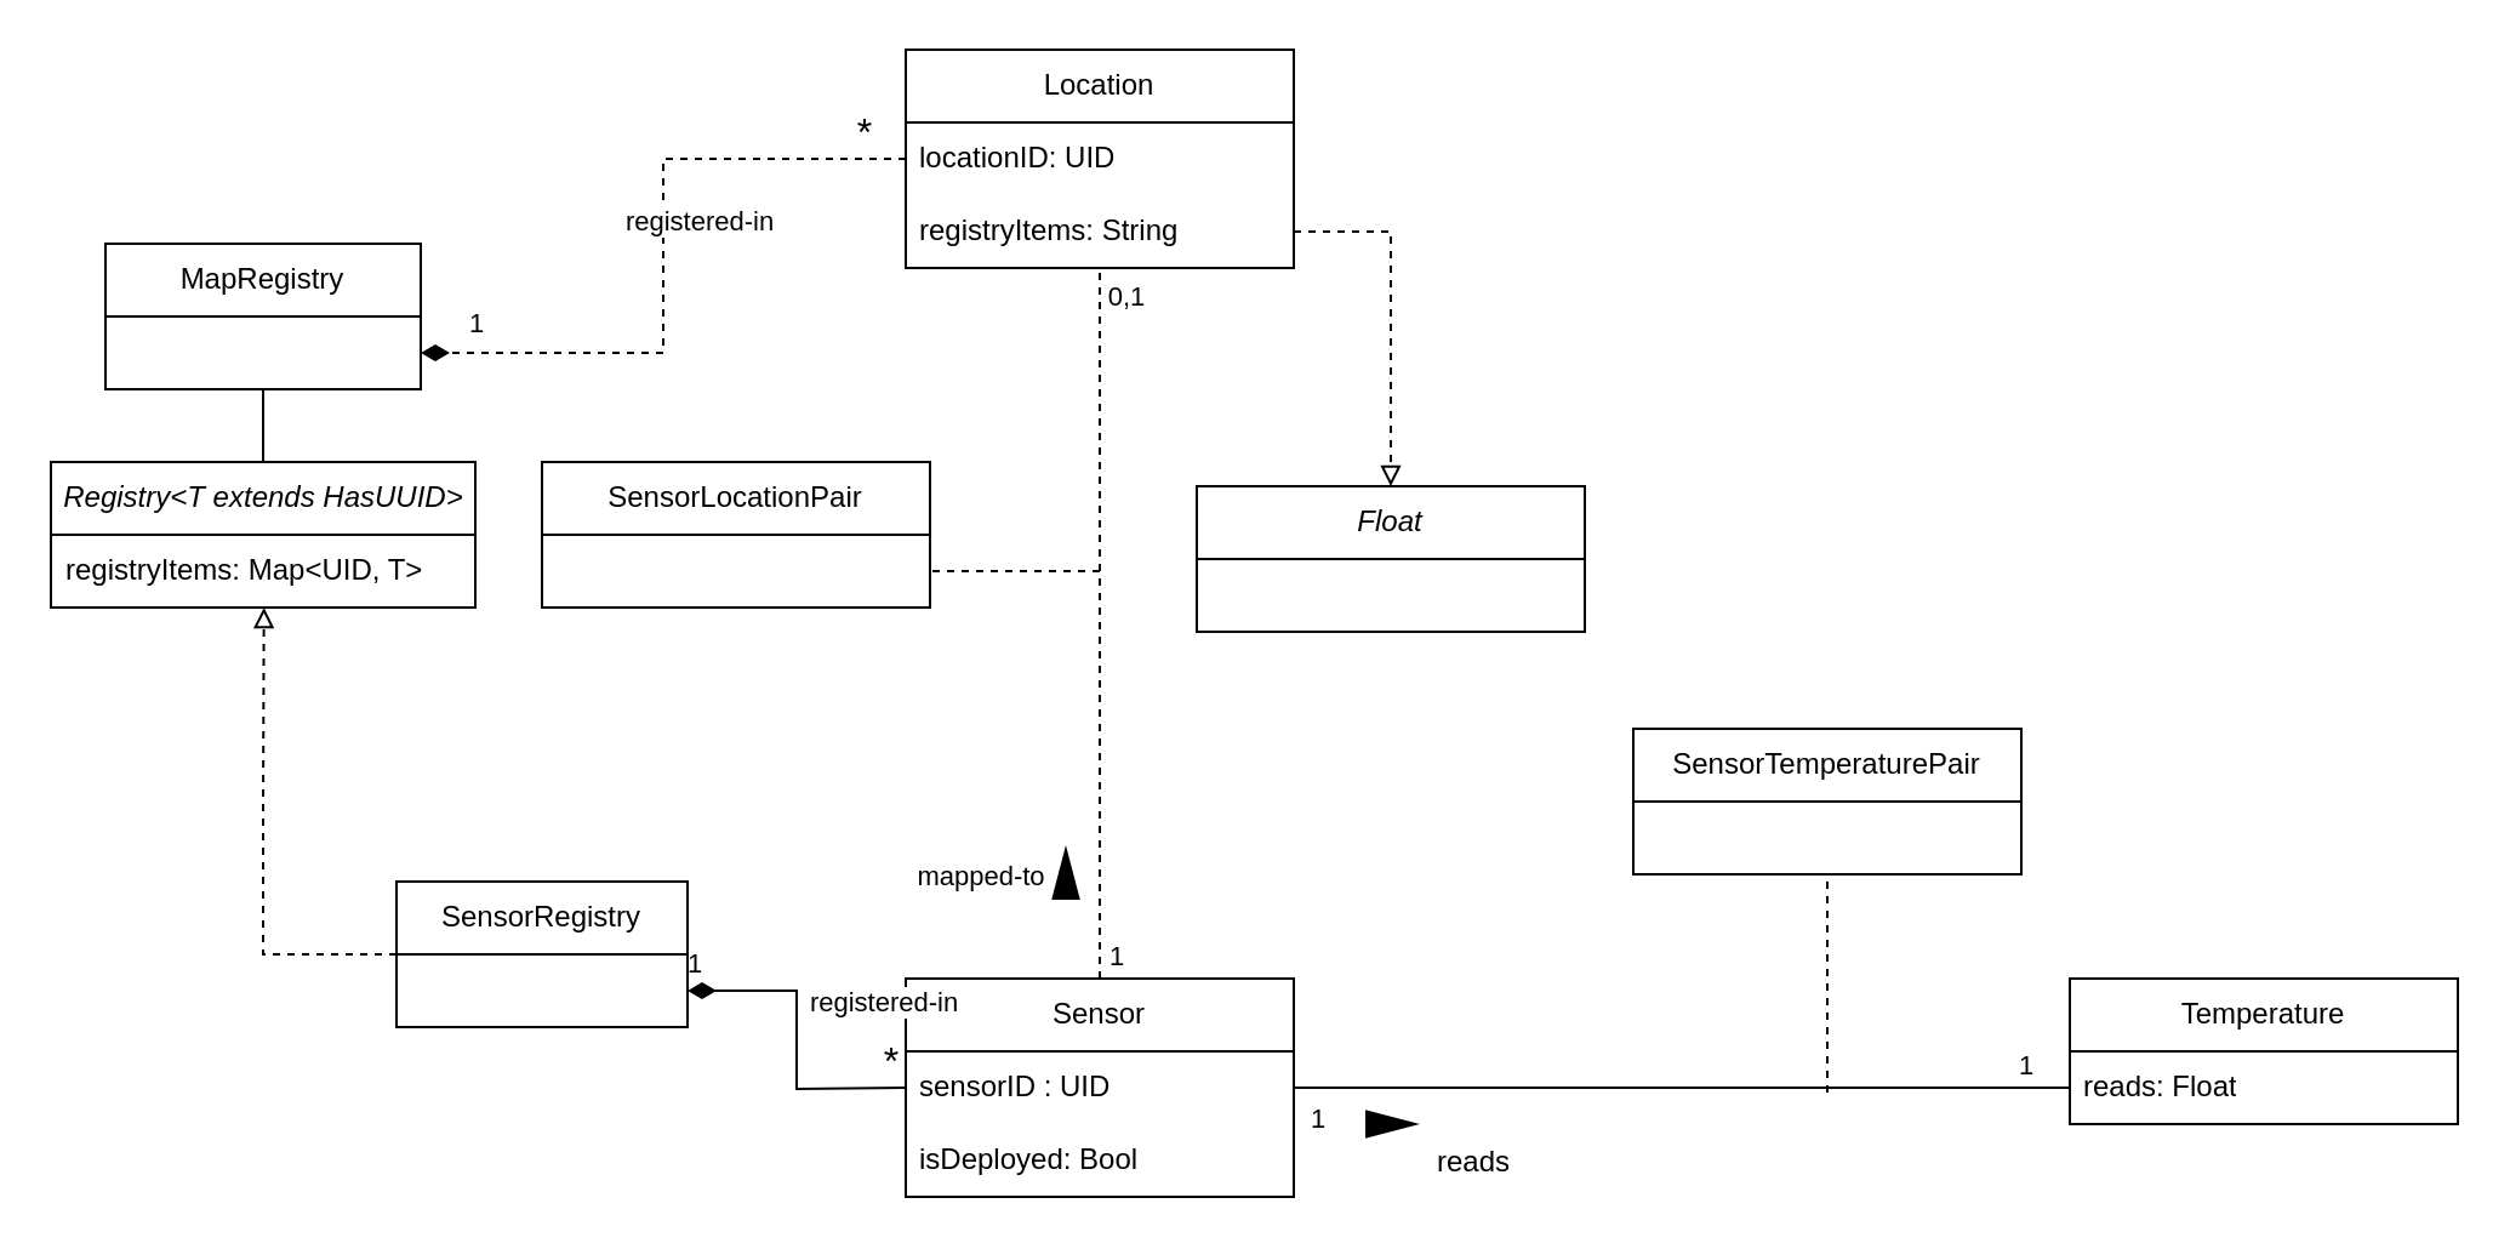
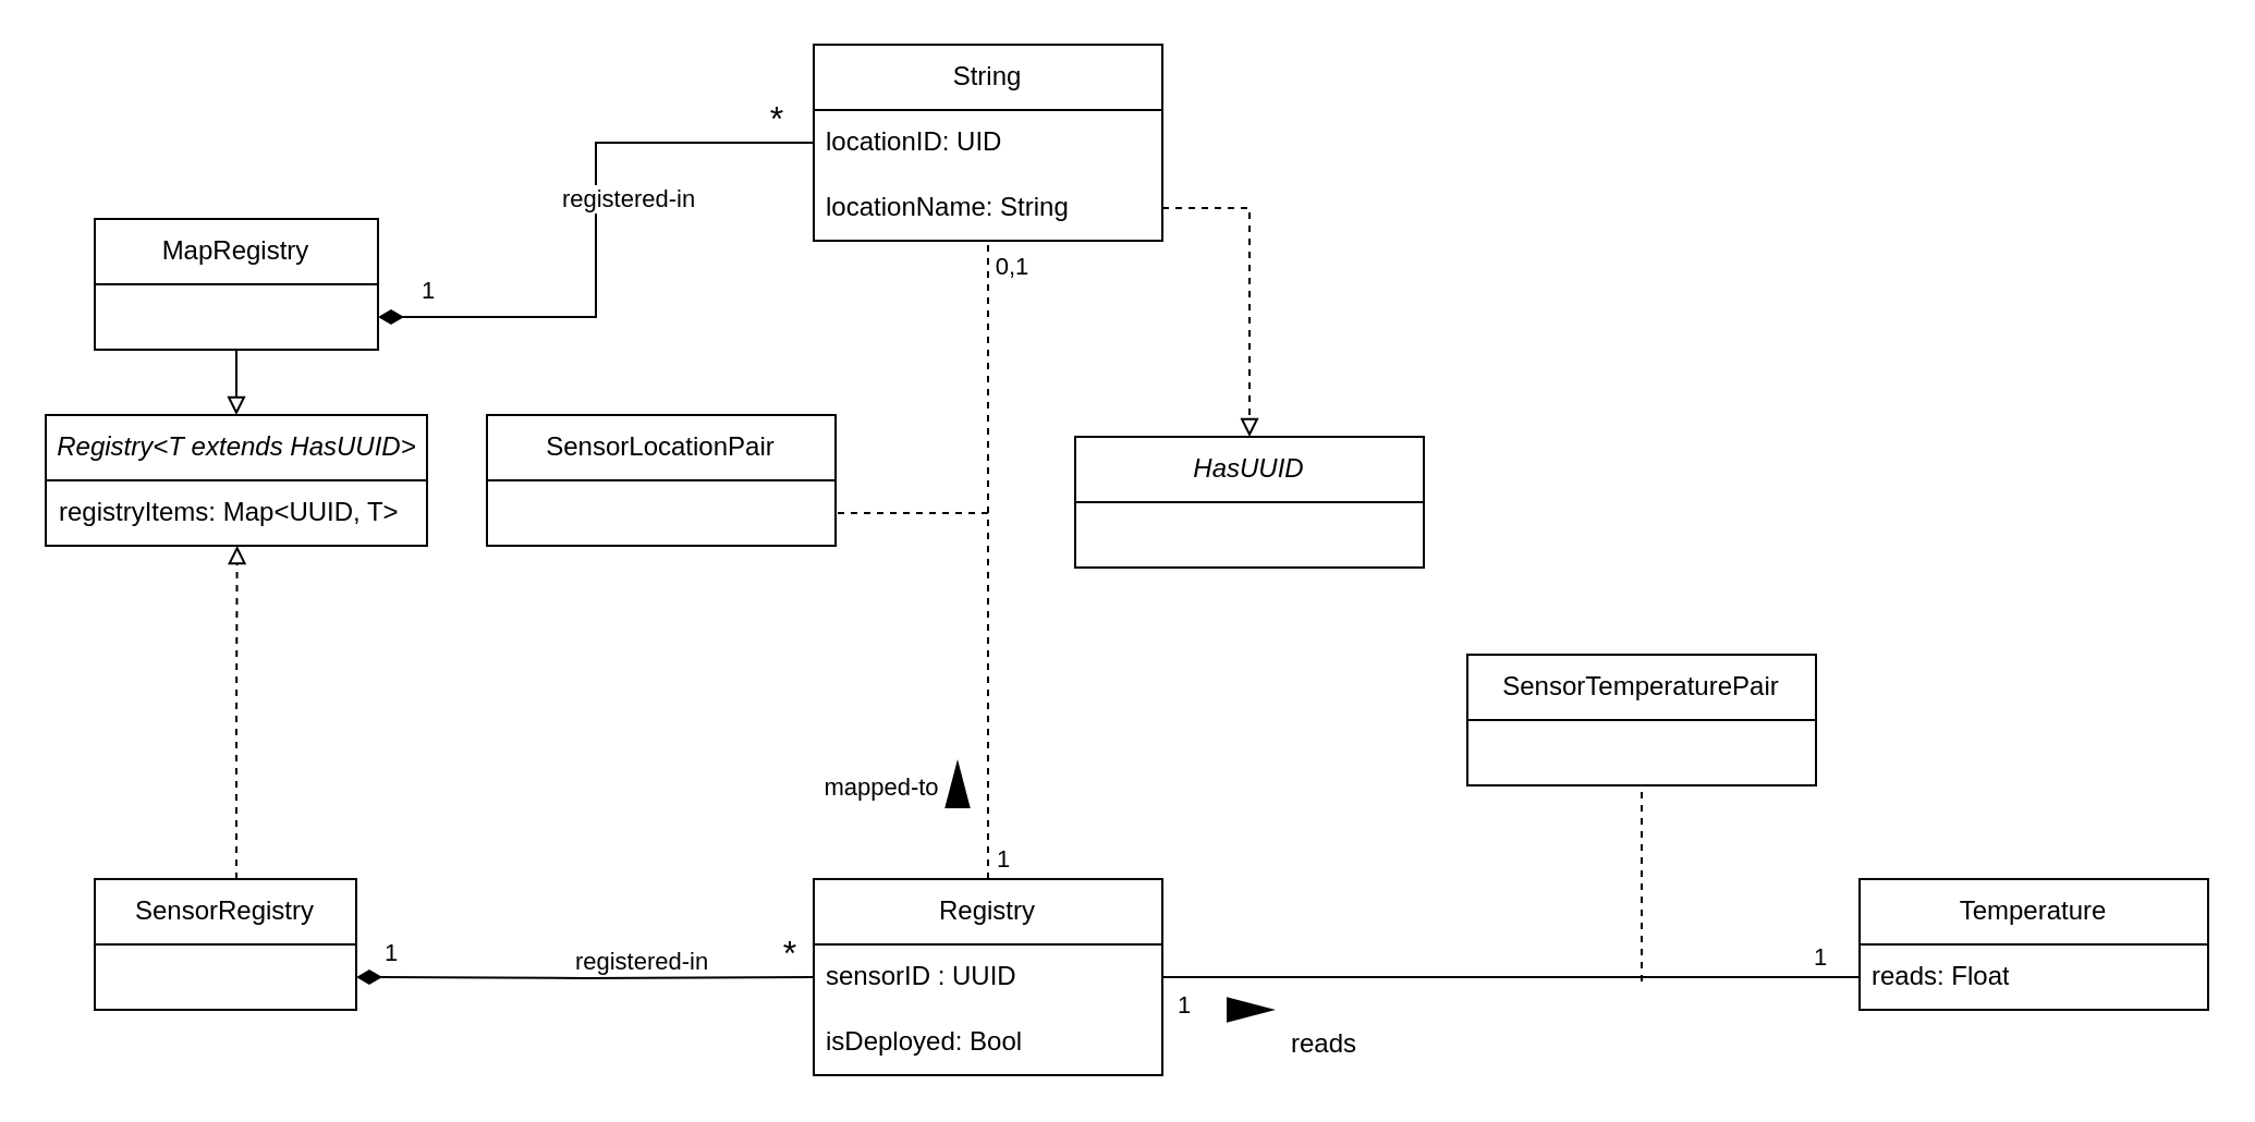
  <mxCell id="0" />
  <mxCell id="1" parent="0" />
- <mxCell id="2" value="Sensor" style="swimlane;fontStyle=0;childLayout=stackLayout;horizontal=1;startSize=30;horizontalStack=0;resizeParent=1;resizeParentMax=0;resizeLast=0;collapsible=1;marginBottom=0;whiteSpace=wrap;html=1;" vertex="1" parent="1"><mxGeometry x="373" y="403" width="160" height="90" as="geometry" /></mxCell>
- <mxCell id="3" value="sensorID : UID" style="text;strokeColor=none;fillColor=none;align=left;verticalAlign=middle;spacingLeft=4;spacingRight=4;overflow=hidden;points=[[0,0.5],[1,0.5]];portConstraint=eastwest;rotatable=0;whiteSpace=wrap;html=1;" vertex="1" parent="2"><mxGeometry y="30" width="160" height="30" as="geometry" /></mxCell>
+ <mxCell id="2" value="Registry" style="swimlane;fontStyle=0;childLayout=stackLayout;horizontal=1;startSize=30;horizontalStack=0;resizeParent=1;resizeParentMax=0;resizeLast=0;collapsible=1;marginBottom=0;whiteSpace=wrap;html=1;" vertex="1" parent="1"><mxGeometry x="373" y="403" width="160" height="90" as="geometry" /></mxCell>
+ <mxCell id="3" value="sensorID : UUID" style="text;strokeColor=none;fillColor=none;align=left;verticalAlign=middle;spacingLeft=4;spacingRight=4;overflow=hidden;points=[[0,0.5],[1,0.5]];portConstraint=eastwest;rotatable=0;whiteSpace=wrap;html=1;" vertex="1" parent="2"><mxGeometry y="30" width="160" height="30" as="geometry" /></mxCell>
  <mxCell id="4" value="isDeployed: Bool" style="text;strokeColor=none;fillColor=none;align=left;verticalAlign=middle;spacingLeft=4;spacingRight=4;overflow=hidden;points=[[0,0.5],[1,0.5]];portConstraint=eastwest;rotatable=0;whiteSpace=wrap;html=1;" vertex="1" parent="2"><mxGeometry y="60" width="160" height="30" as="geometry" /></mxCell>
- <mxCell id="5" style="edgeStyle=orthogonalEdgeStyle;rounded=0;orthogonalLoop=1;jettySize=auto;html=1;endArrow=none;endFill=0;entryX=0.5;entryY=0;entryDx=0;entryDy=0;" edge="1" parent="1" source="6" target="37"><mxGeometry relative="1" as="geometry"><mxPoint x="-52" y="190" as="targetPoint" /></mxGeometry></mxCell>
+ <mxCell id="5" style="edgeStyle=orthogonalEdgeStyle;rounded=0;orthogonalLoop=1;jettySize=auto;html=1;endArrow=block;endFill=0;entryX=0.5;entryY=0;entryDx=0;entryDy=0;" edge="1" parent="1" source="6" target="37"><mxGeometry relative="1" as="geometry"><mxPoint x="-52" y="190" as="targetPoint" /></mxGeometry></mxCell>
  <mxCell id="6" value="MapRegistry" style="swimlane;fontStyle=0;childLayout=stackLayout;horizontal=1;startSize=30;horizontalStack=0;resizeParent=1;resizeParentMax=0;resizeLast=0;collapsible=1;marginBottom=0;whiteSpace=wrap;html=1;" vertex="1" parent="1"><mxGeometry x="43" y="100" width="130" height="60" as="geometry" /></mxCell>
- <mxCell id="7" value="Location" style="swimlane;fontStyle=0;childLayout=stackLayout;horizontal=1;startSize=30;horizontalStack=0;resizeParent=1;resizeParentMax=0;resizeLast=0;collapsible=1;marginBottom=0;whiteSpace=wrap;html=1;" vertex="1" parent="1"><mxGeometry x="373" y="20" width="160" height="90" as="geometry" /></mxCell>
+ <mxCell id="7" value="String" style="swimlane;fontStyle=0;childLayout=stackLayout;horizontal=1;startSize=30;horizontalStack=0;resizeParent=1;resizeParentMax=0;resizeLast=0;collapsible=1;marginBottom=0;whiteSpace=wrap;html=1;" vertex="1" parent="1"><mxGeometry x="373" y="20" width="160" height="90" as="geometry" /></mxCell>
  <mxCell id="8" value="locationID: UID" style="text;strokeColor=none;fillColor=none;align=left;verticalAlign=middle;spacingLeft=4;spacingRight=4;overflow=hidden;points=[[0,0.5],[1,0.5]];portConstraint=eastwest;rotatable=0;whiteSpace=wrap;html=1;" vertex="1" parent="7"><mxGeometry y="30" width="160" height="30" as="geometry" /></mxCell>
- <mxCell id="9" value="registryItems: String" style="text;strokeColor=none;fillColor=none;align=left;verticalAlign=middle;spacingLeft=4;spacingRight=4;overflow=hidden;points=[[0,0.5],[1,0.5]];portConstraint=eastwest;rotatable=0;whiteSpace=wrap;html=1;" vertex="1" parent="7"><mxGeometry y="60" width="160" height="30" as="geometry" /></mxCell>
+ <mxCell id="9" value="locationName: String" style="text;strokeColor=none;fillColor=none;align=left;verticalAlign=middle;spacingLeft=4;spacingRight=4;overflow=hidden;points=[[0,0.5],[1,0.5]];portConstraint=eastwest;rotatable=0;whiteSpace=wrap;html=1;" vertex="1" parent="7"><mxGeometry y="60" width="160" height="30" as="geometry" /></mxCell>
  <mxCell id="10" value="SensorTemperaturePair" style="swimlane;fontStyle=0;childLayout=stackLayout;horizontal=1;startSize=30;horizontalStack=0;resizeParent=1;resizeParentMax=0;resizeLast=0;collapsible=1;marginBottom=0;whiteSpace=wrap;html=1;" vertex="1" parent="1"><mxGeometry x="673" y="300" width="160" height="60" as="geometry" /></mxCell>
  <mxCell id="11" value="" style="edgeStyle=orthogonalEdgeStyle;rounded=0;orthogonalLoop=1;jettySize=auto;html=1;endArrow=diamondThin;endFill=1;strokeWidth=1;endSize=9;entryX=1;entryY=0.75;entryDx=0;entryDy=0;" edge="1" parent="1" target="23"><mxGeometry x="-0.905" y="-8" relative="1" as="geometry"><mxPoint x="373" y="448" as="sourcePoint" /><mxPoint as="offset" /><mxPoint x="173" y="448" as="targetPoint" /></mxGeometry></mxCell>
  <mxCell id="12" value="1" style="edgeLabel;html=1;align=center;verticalAlign=middle;resizable=0;points=[];" vertex="1" connectable="0" parent="11"><mxGeometry x="0.694" y="1" relative="1" as="geometry"><mxPoint x="-17" y="-13" as="offset" /></mxGeometry></mxCell>
  <mxCell id="13" value="registered-in" style="edgeLabel;html=1;align=center;verticalAlign=middle;resizable=0;points=[];" connectable="0" vertex="1" parent="11"><mxGeometry x="0.101" y="1" relative="1" as="geometry"><mxPoint x="36" y="-9" as="offset" /></mxGeometry></mxCell>
  <mxCell id="14" value="*" style="edgeLabel;html=1;align=center;verticalAlign=middle;resizable=0;points=[];fontSize=16;" connectable="0" vertex="1" parent="11"><mxGeometry x="-0.863" y="-1" relative="1" as="geometry"><mxPoint x="3" y="-11" as="offset" /></mxGeometry></mxCell>
  <mxCell id="15" value="SensorLocationPair" style="swimlane;fontStyle=0;childLayout=stackLayout;horizontal=1;startSize=30;horizontalStack=0;resizeParent=1;resizeParentMax=0;resizeLast=0;collapsible=1;marginBottom=0;whiteSpace=wrap;html=1;" vertex="1" parent="1"><mxGeometry x="223" y="190" width="160" height="60" as="geometry" /></mxCell>
  <mxCell id="16" style="edgeStyle=orthogonalEdgeStyle;rounded=0;orthogonalLoop=1;jettySize=auto;html=1;entryX=0.5;entryY=1;entryDx=0;entryDy=0;exitX=0.5;exitY=0;exitDx=0;exitDy=0;endArrow=none;endFill=0;dashed=1;" edge="1" parent="1" source="2" target="7"><mxGeometry relative="1" as="geometry"><mxPoint x="503" y="310" as="sourcePoint" /></mxGeometry></mxCell>
  <mxCell id="17" value="0,1" style="edgeLabel;html=1;align=center;verticalAlign=middle;resizable=0;points=[];" connectable="0" vertex="1" parent="16"><mxGeometry x="0.659" y="-1" relative="1" as="geometry"><mxPoint x="9" y="-39" as="offset" /></mxGeometry></mxCell>
  <mxCell id="18" value="1" style="edgeLabel;html=1;align=center;verticalAlign=middle;resizable=0;points=[];" connectable="0" vertex="1" parent="16"><mxGeometry x="-0.714" y="-1" relative="1" as="geometry"><mxPoint x="5" y="32" as="offset" /></mxGeometry></mxCell>
  <mxCell id="19" value="mapped-to" style="edgeLabel;html=1;align=center;verticalAlign=middle;resizable=0;points=[];" connectable="0" vertex="1" parent="16"><mxGeometry x="-0.063" relative="1" as="geometry"><mxPoint x="-50" y="94" as="offset" /></mxGeometry></mxCell>
  <mxCell id="20" value="Temperature" style="swimlane;fontStyle=0;childLayout=stackLayout;horizontal=1;startSize=30;horizontalStack=0;resizeParent=1;resizeParentMax=0;resizeLast=0;collapsible=1;marginBottom=0;whiteSpace=wrap;html=1;" vertex="1" parent="1"><mxGeometry x="853" y="403" width="160" height="60" as="geometry" /></mxCell>
  <mxCell id="21" value="reads: Float" style="text;strokeColor=none;fillColor=none;align=left;verticalAlign=middle;spacingLeft=4;spacingRight=4;overflow=hidden;points=[[0,0.5],[1,0.5]];portConstraint=eastwest;rotatable=0;whiteSpace=wrap;html=1;" vertex="1" parent="20"><mxGeometry y="30" width="160" height="30" as="geometry" /></mxCell>
  <mxCell id="22" style="edgeStyle=orthogonalEdgeStyle;rounded=0;orthogonalLoop=1;jettySize=auto;html=1;endArrow=block;endFill=0;entryX=0.502;entryY=1.001;entryDx=0;entryDy=0;entryPerimeter=0;dashed=1;" edge="1" parent="1" source="23" target="38"><mxGeometry relative="1" as="geometry"><mxPoint x="-56.7" y="265.15" as="targetPoint" /><Array as="points"><mxPoint x="108" y="330" /><mxPoint x="108" y="330" /></Array></mxGeometry></mxCell>
- <mxCell id="23" value="SensorRegistry" style="swimlane;fontStyle=0;childLayout=stackLayout;horizontal=1;startSize=30;horizontalStack=0;resizeParent=1;resizeParentMax=0;resizeLast=0;collapsible=1;marginBottom=0;whiteSpace=wrap;html=1;" vertex="1" parent="1"><mxGeometry x="163" y="363" width="120" height="60" as="geometry" /></mxCell>
+ <mxCell id="23" value="SensorRegistry" style="swimlane;fontStyle=0;childLayout=stackLayout;horizontal=1;startSize=30;horizontalStack=0;resizeParent=1;resizeParentMax=0;resizeLast=0;collapsible=1;marginBottom=0;whiteSpace=wrap;html=1;" vertex="1" parent="1"><mxGeometry x="43" y="403" width="120" height="60" as="geometry" /></mxCell>
  <mxCell id="24" style="rounded=0;orthogonalLoop=1;jettySize=auto;html=1;endArrow=none;endFill=0;strokeWidth=1;entryX=0;entryY=0.5;entryDx=0;entryDy=0;" edge="1" parent="1" target="21"><mxGeometry relative="1" as="geometry"><mxPoint x="783" y="450" as="targetPoint" /><mxPoint x="533" y="448" as="sourcePoint" /></mxGeometry></mxCell>
  <mxCell id="25" value="1" style="edgeLabel;html=1;align=center;verticalAlign=middle;resizable=0;points=[];" connectable="0" vertex="1" parent="24"><mxGeometry x="-0.779" relative="1" as="geometry"><mxPoint x="-26" y="12" as="offset" /></mxGeometry></mxCell>
  <mxCell id="26" value="1" style="edgeLabel;html=1;align=center;verticalAlign=middle;resizable=0;points=[];" vertex="1" connectable="0" parent="24"><mxGeometry x="0.743" y="2" relative="1" as="geometry"><mxPoint x="22" y="-8" as="offset" /></mxGeometry></mxCell>
  <mxCell id="27" value="&amp;nbsp;reads&amp;nbsp;" style="edgeLabel;html=1;align=center;verticalAlign=middle;resizable=0;points=[];fontSize=12;" connectable="0" vertex="1" parent="24"><mxGeometry x="-0.048" y="-1" relative="1" as="geometry"><mxPoint x="-79" y="29" as="offset" /></mxGeometry></mxCell>
  <mxCell id="28" value="" style="endArrow=none;dashed=1;html=1;rounded=0;" edge="1" parent="1"><mxGeometry width="50" height="50" relative="1" as="geometry"><mxPoint y="235" as="sourcePoint" x="453" /><mxPoint x="383" y="235" as="targetPoint" /></mxGeometry></mxCell>
  <mxCell id="29" value="" style="endArrow=none;dashed=1;html=1;rounded=0;entryX=0.5;entryY=1;entryDx=0;entryDy=0;" edge="1" parent="1" target="10"><mxGeometry width="50" height="50" relative="1" as="geometry"><mxPoint x="753" y="450" as="sourcePoint" /><mxPoint x="833" y="250" as="targetPoint" /></mxGeometry></mxCell>
- <mxCell id="30" style="edgeStyle=orthogonalEdgeStyle;rounded=0;orthogonalLoop=1;jettySize=auto;html=1;endArrow=diamondThin;endFill=1;endSize=9;entryX=1;entryY=0.75;entryDx=0;entryDy=0;dashed=1;" edge="1" parent="1" source="8" target="6"><mxGeometry relative="1" as="geometry"><mxPoint x="173" y="65" as="targetPoint" /></mxGeometry></mxCell>
+ <mxCell id="30" style="edgeStyle=orthogonalEdgeStyle;rounded=0;orthogonalLoop=1;jettySize=auto;html=1;endArrow=diamondThin;endFill=1;endSize=9;entryX=1;entryY=0.75;entryDx=0;entryDy=0;" edge="1" parent="1" source="8" target="6"><mxGeometry relative="1" as="geometry"><mxPoint x="173" y="65" as="targetPoint" /></mxGeometry></mxCell>
  <mxCell id="31" value="&lt;font style=&quot;font-size: 16px;&quot;&gt;*&lt;/font&gt;" style="edgeLabel;html=1;align=center;verticalAlign=middle;resizable=0;points=[];" vertex="1" connectable="0" parent="30"><mxGeometry x="-0.817" y="-2" relative="1" as="geometry"><mxPoint x="8" y="-10" as="offset" /></mxGeometry></mxCell>
  <mxCell id="32" value="1" style="edgeLabel;html=1;align=center;verticalAlign=middle;resizable=0;points=[];" vertex="1" connectable="0" parent="30"><mxGeometry x="0.786" relative="1" as="geometry"><mxPoint x="-8" y="-13" as="offset" /></mxGeometry></mxCell>
  <mxCell id="33" value="registered-in" style="edgeLabel;html=1;align=center;verticalAlign=middle;resizable=0;points=[];" vertex="1" connectable="0" parent="30"><mxGeometry x="-0.049" y="-1" relative="1" as="geometry"><mxPoint x="15" y="-8" as="offset" /></mxGeometry></mxCell>
  <mxCell id="34" value="" style="shape=mxgraph.arrows2.wedgeArrow;html=1;bendable=0;startWidth=5.254;fillColor=strokeColor;defaultFillColor=invert;defaultGradientColor=invert;rounded=0;" edge="1" parent="1"><mxGeometry width="100" height="100" relative="1" as="geometry"><mxPoint x="563" y="463" as="sourcePoint" /><mxPoint x="583" y="463" as="targetPoint" /></mxGeometry></mxCell>
  <mxCell id="35" value="" style="shape=mxgraph.arrows2.wedgeArrow;html=1;bendable=0;startWidth=5.254;fillColor=strokeColor;defaultFillColor=invert;defaultGradientColor=invert;rounded=0;" edge="1" parent="1"><mxGeometry width="100" height="100" relative="1" as="geometry"><mxPoint x="439" y="370" as="sourcePoint" /><mxPoint x="439" y="350" as="targetPoint" /></mxGeometry></mxCell>
- <mxCell id="36" value="&lt;i&gt;Float&lt;/i&gt;" style="swimlane;fontStyle=0;childLayout=stackLayout;horizontal=1;startSize=30;horizontalStack=0;resizeParent=1;resizeParentMax=0;resizeLast=0;collapsible=1;marginBottom=0;whiteSpace=wrap;html=1;" vertex="1" parent="1"><mxGeometry x="493" y="200" width="160" height="60" as="geometry" /></mxCell>
+ <mxCell id="36" value="&lt;i&gt;HasUUID&lt;/i&gt;" style="swimlane;fontStyle=0;childLayout=stackLayout;horizontal=1;startSize=30;horizontalStack=0;resizeParent=1;resizeParentMax=0;resizeLast=0;collapsible=1;marginBottom=0;whiteSpace=wrap;html=1;" vertex="1" parent="1"><mxGeometry x="493" y="200" width="160" height="60" as="geometry" /></mxCell>
  <mxCell id="37" value="&lt;i&gt;Registry&amp;lt;T extends HasUUID&amp;gt;&lt;/i&gt;" style="swimlane;fontStyle=0;childLayout=stackLayout;horizontal=1;startSize=30;horizontalStack=0;resizeParent=1;resizeParentMax=0;resizeLast=0;collapsible=1;marginBottom=0;whiteSpace=wrap;html=1;" vertex="1" parent="1"><mxGeometry x="20.5" y="190" width="175" height="60" as="geometry" /></mxCell>
- <mxCell id="38" value="registryItems: Map&amp;lt;UID, T&amp;gt;" style="text;strokeColor=none;fillColor=none;align=left;verticalAlign=middle;spacingLeft=4;spacingRight=4;overflow=hidden;points=[[0,0.5],[1,0.5]];portConstraint=eastwest;rotatable=0;whiteSpace=wrap;html=1;" vertex="1" parent="37"><mxGeometry y="30" width="175" height="30" as="geometry" /></mxCell>
+ <mxCell id="38" value="registryItems: Map&amp;lt;UUID, T&amp;gt;" style="text;strokeColor=none;fillColor=none;align=left;verticalAlign=middle;spacingLeft=4;spacingRight=4;overflow=hidden;points=[[0,0.5],[1,0.5]];portConstraint=eastwest;rotatable=0;whiteSpace=wrap;html=1;" vertex="1" parent="37"><mxGeometry y="30" width="175" height="30" as="geometry" /></mxCell>
  <mxCell id="39" style="edgeStyle=orthogonalEdgeStyle;rounded=0;orthogonalLoop=1;jettySize=auto;html=1;entryX=0.5;entryY=0;entryDx=0;entryDy=0;endArrow=block;endFill=0;dashed=1;" edge="1" parent="1" source="9" target="36"><mxGeometry relative="1" as="geometry" /></mxCell>
  <mxCell id="40" value="" style="endArrow=none;dashed=1;html=1;rounded=0;entryX=0.5;entryY=1;entryDx=0;entryDy=0;" edge="1" parent="1" target="10"><mxGeometry width="50" height="50" relative="1" as="geometry"><mxPoint x="753" y="450" as="sourcePoint" /><mxPoint x="753" y="340" as="targetPoint" /></mxGeometry></mxCell>
